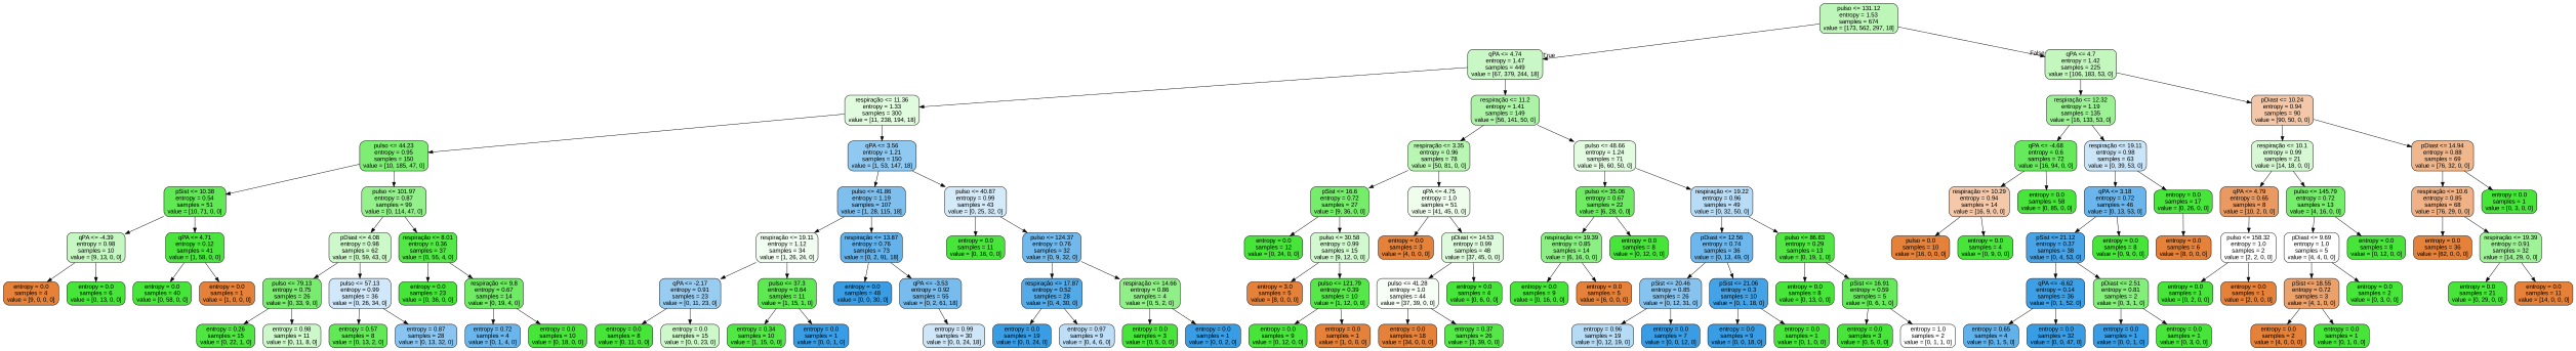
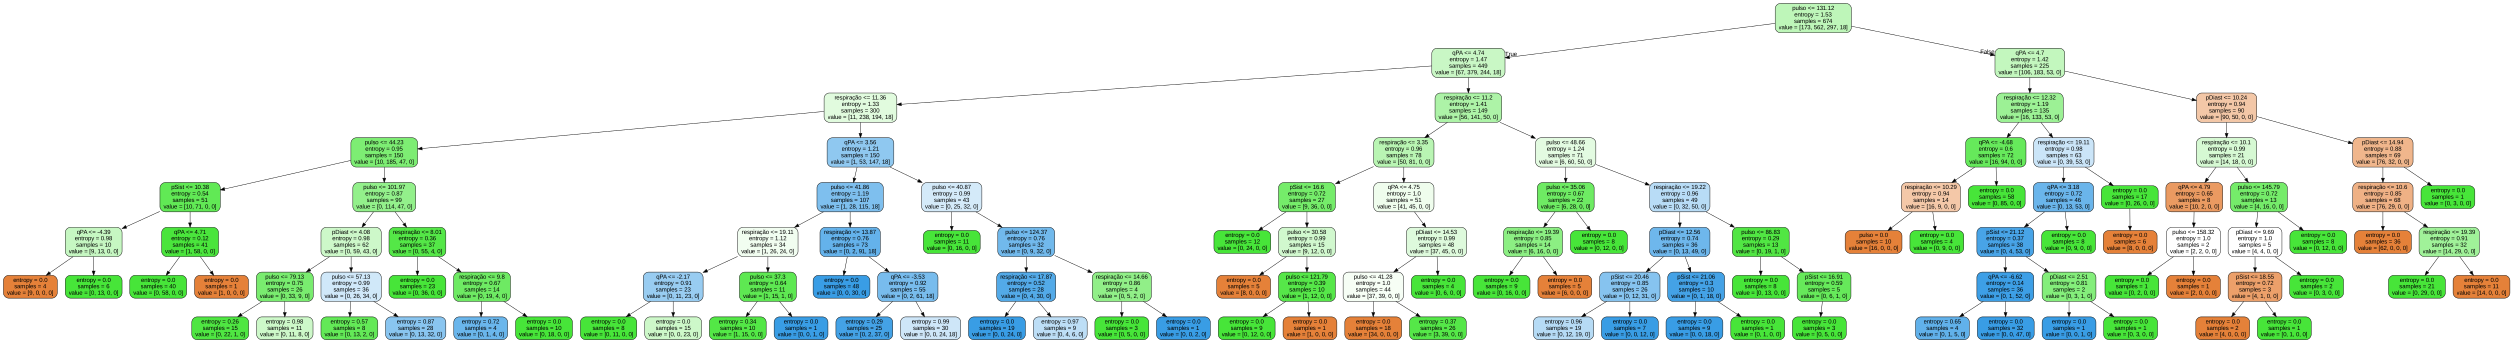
  digraph {
    fontname="Liberation Sans"
    node [color=black fillcolor="#47e539" fontname="Liberation Sans" shape=box style="filled, rounded"]
    edge [fontname="Liberation Sans"]
    n1 [fillcolor="#bef6b9" label="pulso <= 131.12\nentropy = 1.53\nsamples = 674\nvalue = [173, 562, 297, 18]"]
    n2 [fillcolor="#c9f7c5" label="qPA <= 4.74\nentropy = 1.47\nsamples = 449\nvalue = [67, 379, 244, 18]"]
    n3 [fillcolor="#c3f7be" label="qPA <= 4.7\nentropy = 1.42\nsamples = 225\nvalue = [106, 183, 53, 0]"]
    n4 [fillcolor="#e1fbde" label="respiração <= 11.36\nentropy = 1.33\nsamples = 300\nvalue = [11, 238, 194, 18]"]
    n5 [fillcolor="#adf3a7" label="respiração <= 11.2\nentropy = 1.41\nsamples = 149\nvalue = [56, 141, 50, 0]"]
    n6 [fillcolor="#9cf195" label="respiração <= 12.32\nentropy = 1.19\nsamples = 135\nvalue = [16, 133, 53, 0]"]
    n7 [fillcolor="#f3c7a7" label="pDiast <= 10.24\nentropy = 0.94\nsamples = 90\nvalue = [90, 50, 0, 0]"]
    n8 [fillcolor="#7ded73" label="pulso <= 44.23\nentropy = 0.95\nsamples = 150\nvalue = [10, 185, 47, 0]"]
    n9 [fillcolor="#8fc8f0" label="qPA <= 3.56\nentropy = 1.21\nsamples = 150\nvalue = [1, 53, 147, 18]"]
    n10 [fillcolor="#b9f5b3" label="respiração <= 3.35\nentropy = 0.96\nsamples = 78\nvalue = [50, 81, 0, 0]"]
    n11 [fillcolor="#e3fbe1" label="pulso <= 48.66\nentropy = 1.24\nsamples = 71\nvalue = [6, 60, 50, 0]"]
    n12 [fillcolor="#61e955" label="pSist <= 10.38\nentropy = 0.54\nsamples = 51\nvalue = [10, 71, 0, 0]"]
    n13 [fillcolor="#93f08b" label="pulso <= 101.97\nentropy = 0.87\nsamples = 99\nvalue = [0, 114, 47, 0]"]
    n14 [fillcolor="#7ebfee" label="pulso <= 41.86\nentropy = 1.19\nsamples = 107\nvalue = [1, 28, 115, 18]"]
    n15 [fillcolor="#d4eaf9" label="pulso <= 40.87\nentropy = 0.99\nsamples = 43\nvalue = [0, 25, 32, 0]"]
    n16 [fillcolor="#c6f7c2" label="qPA <= -4.39\nentropy = 0.98\nsamples = 10\nvalue = [9, 13, 0, 0]"]
    n17 [fillcolor="#4ae53c" label="qPA <= 4.71\nentropy = 0.12\nsamples = 41\nvalue = [1, 58, 0, 0]"]
    n18 [fillcolor="#cdf8c9" label="pDiast <= 4.08\nentropy = 0.98\nsamples = 62\nvalue = [0, 59, 43, 0]"]
    n19 [fillcolor="#54e747" label="respiração <= 8.01\nentropy = 0.36\nsamples = 37\nvalue = [0, 55, 4, 0]"]
    n20 [fillcolor="#e58139" label="entropy = 0.0\nsamples = 4\nvalue = [9, 0, 0, 0]"]
    n21 [label="entropy = 0.0\nsamples = 6\nvalue = [0, 13, 0, 0]"]
    n22 [label="entropy = 0.0\nsamples = 40\nvalue = [0, 58, 0, 0]"]
    n23 [fillcolor="#e58139" label="entropy = 0.0\nsamples = 1\nvalue = [1, 0, 0, 0]"]
    n24 [fillcolor="#79ec6f" label="pulso <= 79.13\nentropy = 0.75\nsamples = 26\nvalue = [0, 33, 9, 0]"]
    n25 [fillcolor="#d0e8f9" label="pulso <= 57.13\nentropy = 0.99\nsamples = 36\nvalue = [0, 26, 34, 0]"]
    n26 [label="entropy = 0.0\nsamples = 23\nvalue = [0, 36, 0, 0]"]
    n27 [fillcolor="#6eea63" label="respiração <= 9.8\nentropy = 0.67\nsamples = 14\nvalue = [0, 19, 4, 0]"]
    n28 [fillcolor="#4fe642" label="entropy = 0.26\nsamples = 15\nvalue = [0, 22, 1, 0]"]
    n29 [fillcolor="#cdf8c9" label="entropy = 0.98\nsamples = 11\nvalue = [0, 11, 8, 0]"]
    n30 [fillcolor="#63e957" label="entropy = 0.57\nsamples = 8\nvalue = [0, 13, 2, 0]"]
    n31 [fillcolor="#89c5f0" label="entropy = 0.87\nsamples = 28\nvalue = [0, 13, 32, 0]"]
    n32 [fillcolor="#6ab6ec" label="entropy = 0.72\nsamples = 4\nvalue = [0, 1, 4, 0]"]
    n33 [label="entropy = 0.0\nsamples = 10\nvalue = [0, 18, 0, 0]"]
    n34 [fillcolor="#f1fdf0" label="respiração <= 19.11\nentropy = 1.12\nsamples = 34\nvalue = [1, 26, 24, 0]"]
    n35 [fillcolor="#64b2eb" label="respiração <= 13.87\nentropy = 0.76\nsamples = 73\nvalue = [0, 2, 91, 18]"]
    n36 [label="entropy = 0.0\nsamples = 11\nvalue = [0, 16, 0, 0]"]
    n37 [fillcolor="#71b9ec" label="pulso <= 124.37\nentropy = 0.76\nsamples = 32\nvalue = [0, 9, 32, 0]"]
    n38 [fillcolor="#98ccf1" label="qPA <= -2.17\nentropy = 0.91\nsamples = 23\nvalue = [0, 11, 23, 0]"]
    n39 [fillcolor="#5ee852" label="pulso <= 37.3\nentropy = 0.64\nsamples = 11\nvalue = [1, 15, 1, 0]"]
    n40 [fillcolor="#399de5" label="entropy = 0.0\nsamples = 48\nvalue = [0, 0, 30, 0]"]
    n41 [fillcolor="#78bced" label="qPA <= -3.53\nentropy = 0.92\nsamples = 55\nvalue = [0, 2, 61, 18]"]
    n42 [label="entropy = 0.0\nsamples = 8\nvalue = [0, 11, 0, 0]"]
    n43 [fillcolor="#cdf8c9" label="entropy = 0.0\nsamples = 15\nvalue = [0, 0, 23, 0]"]
    n44 [fillcolor="#53e746" label="entropy = 0.34\nsamples = 10\nvalue = [1, 15, 0, 0]"]
    n45 [fillcolor="#399de5" label="entropy = 0.0\nsamples = 1\nvalue = [0, 0, 1, 0]"]
+   n46 [fillcolor="#44a2e6" label="entropy = 0.29\nsamples = 25\nvalue = [0, 2, 37, 0]"]
    n47 [fillcolor="#cee6f8" label="entropy = 0.99\nsamples = 30\nvalue = [0, 0, 24, 18]"]
    n48 [fillcolor="#53aae8" label="respiração <= 17.87\nentropy = 0.52\nsamples = 28\nvalue = [0, 4, 30, 0]"]
    n49 [fillcolor="#91ef88" label="respiração <= 14.66\nentropy = 0.86\nsamples = 4\nvalue = [0, 5, 2, 0]"]
    n50 [fillcolor="#399de5" label="entropy = 0.0\nsamples = 19\nvalue = [0, 0, 24, 0]"]
    n51 [fillcolor="#bddef6" label="entropy = 0.97\nsamples = 9\nvalue = [0, 4, 6, 0]"]
    n52 [label="entropy = 0.0\nsamples = 3\nvalue = [0, 5, 0, 0]"]
    n53 [fillcolor="#399de5" label="entropy = 0.0\nsamples = 1\nvalue = [0, 0, 2, 0]"]
    n54 [fillcolor="#75ec6a" label="pSist <= 16.6\nentropy = 0.72\nsamples = 27\nvalue = [9, 36, 0, 0]"]
    n55 [fillcolor="#effded" label="qPA <= 4.75\nentropy = 1.0\nsamples = 51\nvalue = [41, 45, 0, 0]"]
    n56 [fillcolor="#6eeb63" label="pulso <= 35.06\nentropy = 0.67\nsamples = 22\nvalue = [6, 28, 0, 0]"]
    n57 [fillcolor="#b8dcf6" label="respiração <= 19.22\nentropy = 0.96\nsamples = 49\nvalue = [0, 32, 50, 0]"]
    n58 [label="entropy = 0.0\nsamples = 12\nvalue = [0, 24, 0, 0]"]
    n59 [fillcolor="#d1f8ce" label="pulso <= 30.58\nentropy = 0.99\nsamples = 15\nvalue = [9, 12, 0, 0]"]
-   n60 [fillcolor="#e58139" label="entropy = 0.0\nsamples = 3\nvalue = [4, 0, 0, 0]"]
    n61 [fillcolor="#defadc" label="pDiast <= 14.53\nentropy = 0.99\nsamples = 48\nvalue = [37, 45, 0, 0]"]
-   n62 [fillcolor="#e58139" label="entropy = 3.0\nsamples = 5\nvalue = [8, 0, 0, 0]"]
+   n62 [fillcolor="#e58139" label="entropy = 0.0\nsamples = 5\nvalue = [8, 0, 0, 0]"]
    n63 [fillcolor="#56e749" label="pulso <= 121.79\nentropy = 0.39\nsamples = 10\nvalue = [1, 12, 0, 0]"]
    n64 [label="entropy = 0.0\nsamples = 9\nvalue = [0, 12, 0, 0]"]
    n65 [fillcolor="#e58139" label="entropy = 0.0\nsamples = 1\nvalue = [1, 0, 0, 0]"]
    n66 [fillcolor="#f6fef5" label="pulso <= 41.28\nentropy = 1.0\nsamples = 44\nvalue = [37, 39, 0, 0]"]
    n67 [label="entropy = 0.0\nsamples = 4\nvalue = [0, 6, 0, 0]"]
    n68 [fillcolor="#e58139" label="entropy = 0.0\nsamples = 18\nvalue = [34, 0, 0, 0]"]
    n69 [fillcolor="#55e748" label="entropy = 0.37\nsamples = 26\nvalue = [3, 39, 0, 0]"]
    n70 [fillcolor="#8cef83" label="respiração <= 19.39\nentropy = 0.85\nsamples = 14\nvalue = [6, 16, 0, 0]"]
    n71 [label="entropy = 0.0\nsamples = 8\nvalue = [0, 12, 0, 0]"]
    n72 [fillcolor="#6eb7ec" label="pDiast <= 12.56\nentropy = 0.74\nsamples = 36\nvalue = [0, 13, 49, 0]"]
    n73 [fillcolor="#51e643" label="pulso <= 86.83\nentropy = 0.29\nsamples = 13\nvalue = [0, 19, 1, 0]"]
    n74 [label="entropy = 0.0\nsamples = 9\nvalue = [0, 16, 0, 0]"]
    n75 [fillcolor="#e58139" label="entropy = 0.0\nsamples = 5\nvalue = [6, 0, 0, 0]"]
    n76 [fillcolor="#86c3ef" label="pSist <= 20.46\nentropy = 0.85\nsamples = 26\nvalue = [0, 12, 31, 0]"]
    n77 [fillcolor="#44a2e6" label="pSist <= 21.06\nentropy = 0.3\nsamples = 10\nvalue = [0, 1, 18, 0]"]
    n78 [label="entropy = 0.0\nsamples = 8\nvalue = [0, 13, 0, 0]"]
    n79 [fillcolor="#66e95a" label="pSist <= 16.91\nentropy = 0.59\nsamples = 5\nvalue = [0, 6, 1, 0]"]
    n80 [fillcolor="#b6dbf5" label="entropy = 0.96\nsamples = 19\nvalue = [0, 12, 19, 0]"]
    n81 [fillcolor="#399de5" label="entropy = 0.0\nsamples = 7\nvalue = [0, 0, 12, 0]"]
    n82 [fillcolor="#399de5" label="entropy = 0.0\nsamples = 9\nvalue = [0, 0, 18, 0]"]
    n83 [label="entropy = 0.0\nsamples = 1\nvalue = [0, 1, 0, 0]"]
    n84 [label="entropy = 0.0\nsamples = 3\nvalue = [0, 5, 0, 0]"]
-   n85 [fillcolor="#ffffff" label="entropy = 1.0\nsamples = 2\nvalue = [0, 1, 1, 0]"]
    n86 [fillcolor="#66e95b" label="qPA <= -4.68\nentropy = 0.6\nsamples = 72\nvalue = [16, 94, 0, 0]"]
    n87 [fillcolor="#cbe5f8" label="respiração <= 19.11\nentropy = 0.98\nsamples = 63\nvalue = [0, 39, 53, 0]"]
    n88 [fillcolor="#d6f9d3" label="respiração <= 10.1\nentropy = 0.99\nsamples = 21\nvalue = [14, 18, 0, 0]"]
    n89 [fillcolor="#f0b68c" label="pDiast <= 14.94\nentropy = 0.88\nsamples = 69\nvalue = [76, 32, 0, 0]"]
    n90 [fillcolor="#f4c8a8" label="respiração <= 10.29\nentropy = 0.94\nsamples = 14\nvalue = [16, 9, 0, 0]"]
    n91 [label="entropy = 0.0\nsamples = 58\nvalue = [0, 85, 0, 0]"]
    n92 [fillcolor="#6ab5eb" label="qPA <= 3.18\nentropy = 0.72\nsamples = 46\nvalue = [0, 13, 53, 0]"]
    n93 [label="entropy = 0.0\nsamples = 17\nvalue = [0, 26, 0, 0]"]
    n94 [fillcolor="#e58139" label="pulso = 0.0\nsamples = 10\nvalue = [16, 0, 0, 0]"]
    n95 [label="entropy = 0.0\nsamples = 4\nvalue = [0, 9, 0, 0]"]
    n96 [fillcolor="#48a4e7" label="pSist <= 21.12\nentropy = 0.37\nsamples = 38\nvalue = [0, 4, 53, 0]"]
    n97 [label="entropy = 0.0\nsamples = 8\nvalue = [0, 9, 0, 0]"]
    n98 [fillcolor="#e58139" label="entropy = 0.0\nsamples = 6\nvalue = [8, 0, 0, 0]"]
    n99 [fillcolor="#3d9fe6" label="qPA <= -6.62\nentropy = 0.14\nsamples = 36\nvalue = [0, 1, 52, 0]"]
    n100 [fillcolor="#84ee7b" label="pDiast <= 2.51\nentropy = 0.81\nsamples = 2\nvalue = [0, 3, 1, 0]"]
    n101 [fillcolor="#61b1ea" label="entropy = 0.65\nsamples = 4\nvalue = [0, 1, 5, 0]"]
    n102 [fillcolor="#399de5" label="entropy = 0.0\nsamples = 32\nvalue = [0, 0, 47, 0]"]
    n103 [fillcolor="#399de5" label="entropy = 0.0\nsamples = 1\nvalue = [0, 0, 1, 0]"]
    n104 [label="entropy = 0.0\nsamples = 1\nvalue = [0, 3, 0, 0]"]
    n105 [fillcolor="#ea9a61" label="qPA <= 4.79\nentropy = 0.65\nsamples = 8\nvalue = [10, 2, 0, 0]"]
    n106 [fillcolor="#75ec6a" label="pulso <= 145.79\nentropy = 0.72\nsamples = 13\nvalue = [4, 16, 0, 0]"]
    n107 [fillcolor="#efb185" label="respiração <= 10.6\nentropy = 0.85\nsamples = 68\nvalue = [76, 29, 0, 0]"]
    n108 [label="entropy = 0.0\nsamples = 1\nvalue = [0, 3, 0, 0]"]
    n109 [fillcolor="#ffffff" label="pulso <= 158.32\nentropy = 1.0\nsamples = 2\nvalue = [2, 2, 0, 0]"]
    n110 [fillcolor="#ffffff" label="pDiast <= 9.69\nentropy = 1.0\nsamples = 5\nvalue = [4, 4, 0, 0]"]
    n111 [label="entropy = 0.0\nsamples = 8\nvalue = [0, 12, 0, 0]"]
    n112 [label="entropy = 0.0\nsamples = 1\nvalue = [0, 2, 0, 0]"]
    n113 [fillcolor="#e58139" label="entropy = 0.0\nsamples = 1\nvalue = [2, 0, 0, 0]"]
    n114 [fillcolor="#eca06a" label="pSist <= 18.55\nentropy = 0.72\nsamples = 3\nvalue = [4, 1, 0, 0]"]
    n115 [label="entropy = 0.0\nsamples = 2\nvalue = [0, 3, 0, 0]"]
    n116 [fillcolor="#e58139" label="entropy = 0.0\nsamples = 2\nvalue = [4, 0, 0, 0]"]
    n117 [label="entropy = 0.0\nsamples = 1\nvalue = [0, 1, 0, 0]"]
    n118 [fillcolor="#e58139" label="entropy = 0.0\nsamples = 36\nvalue = [62, 0, 0, 0]"]
    n119 [fillcolor="#a0f299" label="respiração <= 19.39\nentropy = 0.91\nsamples = 32\nvalue = [14, 29, 0, 0]"]
    n120 [label="entropy = 0.0\nsamples = 21\nvalue = [0, 29, 0, 0]"]
    n121 [fillcolor="#e58139" label="entropy = 0.0\nsamples = 11\nvalue = [14, 0, 0, 0]"]
    n1 -> n2 [headlabel=True labelangle=45 labeldistance=2.5]
    n1 -> n3 [headlabel=False labelangle=-45 labeldistance=2.5]
    n2 -> n4
    n2 -> n5
    n3 -> n6
    n3 -> n7
    n4 -> n8
    n4 -> n9
    n5 -> n10
    n5 -> n11
    n6 -> n86
    n6 -> n87
    n7 -> n88
    n7 -> n89
    n8 -> n12
    n8 -> n13
    n9 -> n14
    n9 -> n15
    n10 -> n54
    n10 -> n55
    n11 -> n56
    n11 -> n57
    n12 -> n16
    n12 -> n17
    n13 -> n18
    n13 -> n19
    n14 -> n34
    n14 -> n35
    n15 -> n36
    n15 -> n37
    n16 -> n20
    n16 -> n21
    n17 -> n22
    n17 -> n23
    n18 -> n24
    n18 -> n25
    n19 -> n26
    n19 -> n27
    n24 -> n28
    n24 -> n29
    n25 -> n30
    n25 -> n31
    n27 -> n32
    n27 -> n33
    n34 -> n38
    n34 -> n39
    n35 -> n40
    n35 -> n41
    n37 -> n48
    n37 -> n49
    n38 -> n42
    n38 -> n43
    n39 -> n44
    n39 -> n45
+   n41 -> n46
    n41 -> n47
    n48 -> n50
    n48 -> n51
    n49 -> n52
    n49 -> n53
    n54 -> n58
    n54 -> n59
-   n55 -> n60
    n55 -> n61
    n56 -> n70
    n56 -> n71
    n57 -> n72
    n57 -> n73
    n59 -> n62
    n59 -> n63
    n61 -> n66
    n61 -> n67
    n63 -> n64
    n63 -> n65
    n66 -> n68
    n66 -> n69
    n70 -> n74
    n70 -> n75
    n72 -> n76
    n72 -> n77
    n73 -> n78
    n73 -> n79
    n76 -> n80
    n76 -> n81
    n77 -> n82
    n77 -> n83
    n79 -> n84
-   n79 -> n85
    n86 -> n90
    n86 -> n91
    n87 -> n92
    n87 -> n93
    n88 -> n105
    n88 -> n106
    n89 -> n107
    n89 -> n108
    n90 -> n94
    n90 -> n95
    n92 -> n96
    n92 -> n97
    n93 -> n98
    n96 -> n99
    n96 -> n100
    n99 -> n101
    n99 -> n102
    n100 -> n103
    n100 -> n104
    n105 -> n109
    n106 -> n110
    n106 -> n111
    n107 -> n118
    n107 -> n119
    n109 -> n112
    n109 -> n113
    n110 -> n114
    n110 -> n115
    n114 -> n116
    n114 -> n117
    n119 -> n120
    n119 -> n121
  }
